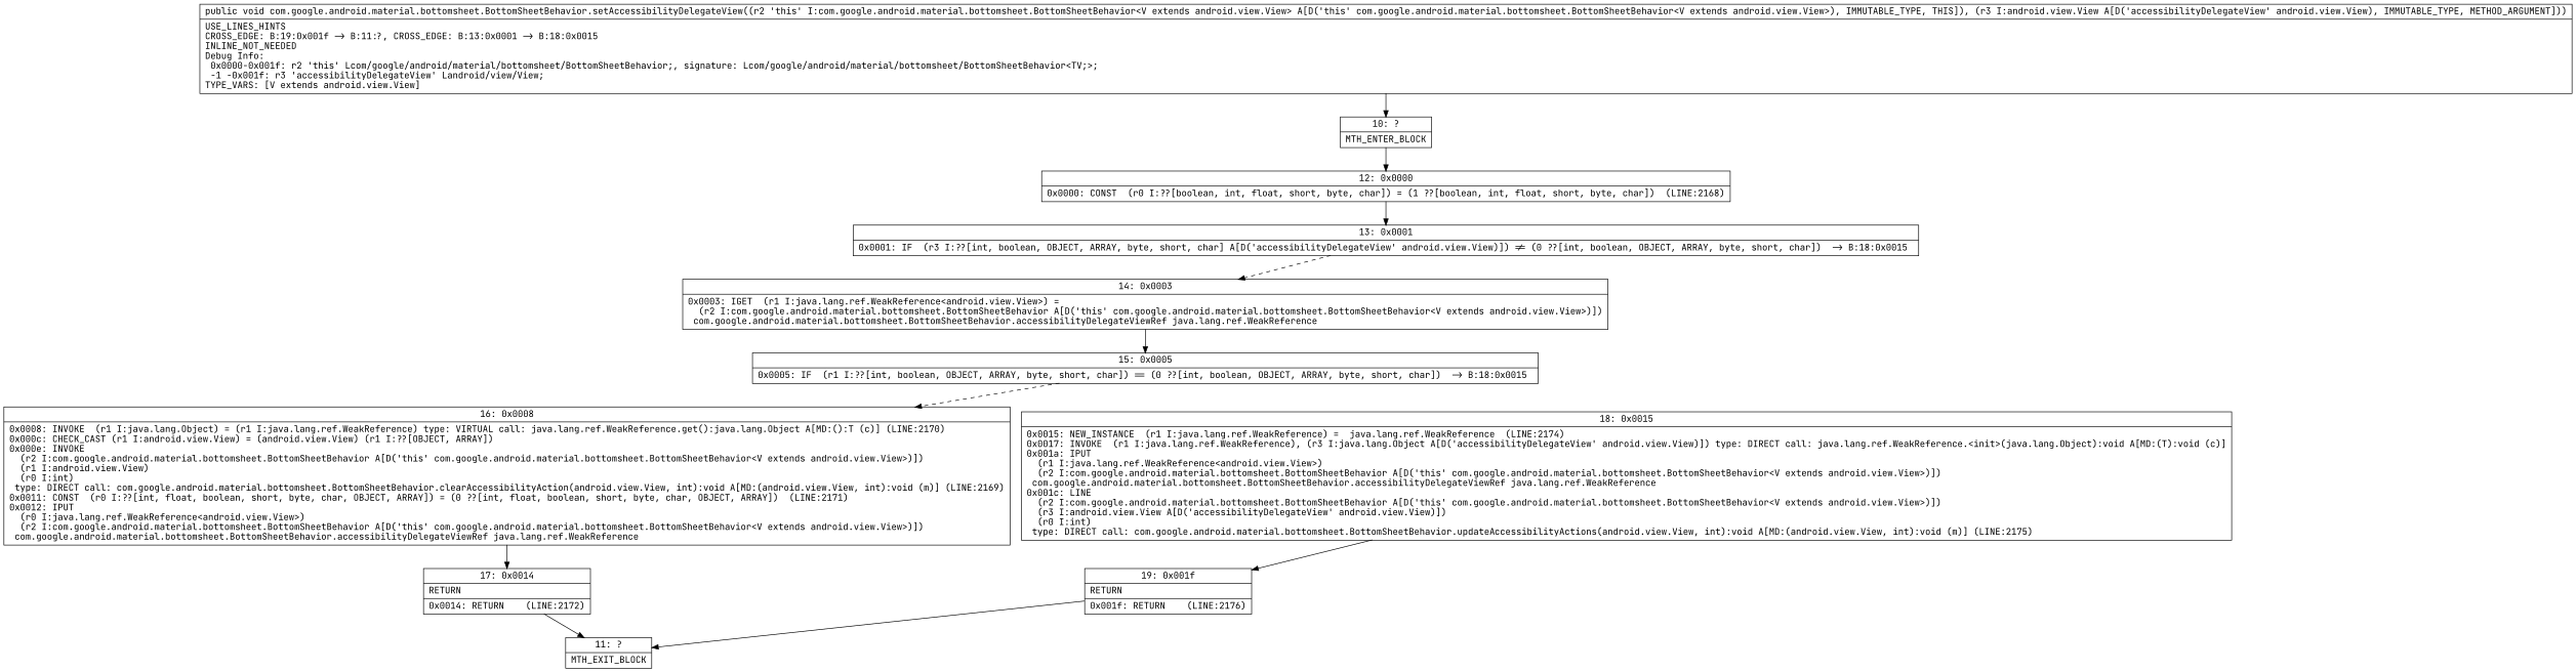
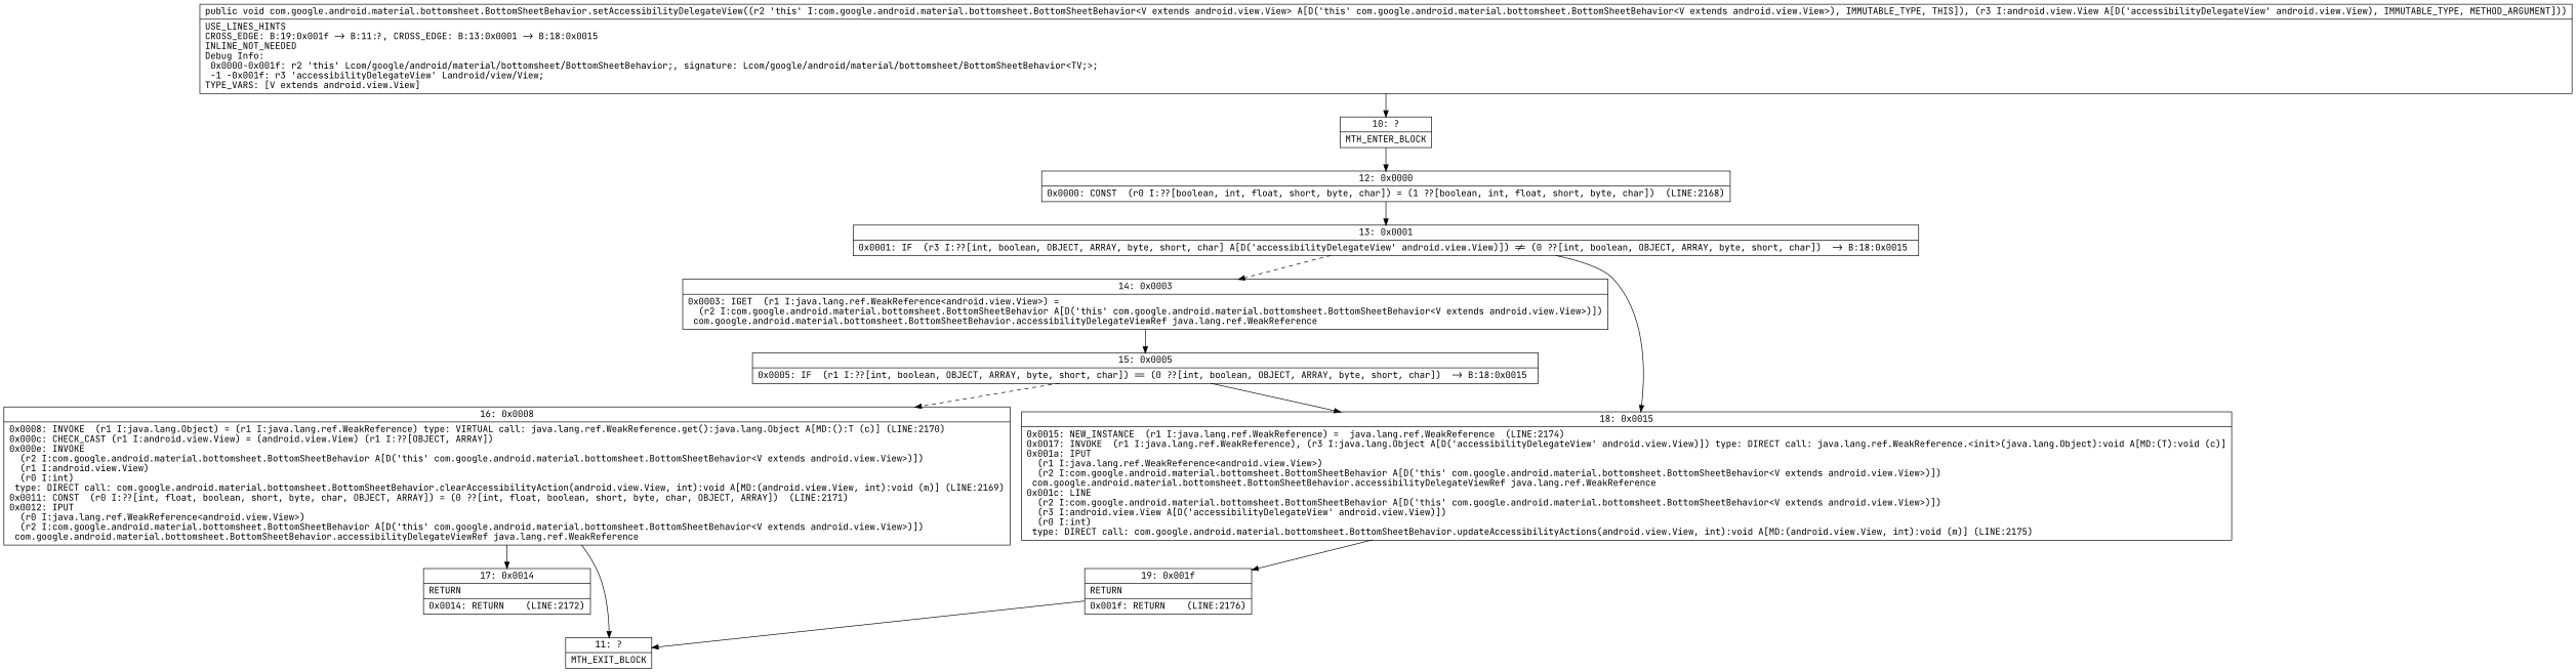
  digraph {
    fontname="JetBrains Mono"
    node [fontname="JetBrains Mono" shape=record]
    edge [fontname="JetBrains Mono"]
    n1 [label="{10\:\ ?|MTH_ENTER_BLOCK\l}"]
    n2 [label="{12\:\ 0x0000|0x0000: CONST  (r0 I:??[boolean, int, float, short, byte, char]) = (1 ??[boolean, int, float, short, byte, char])  (LINE:2168)\l}"]
    n3 [label="{13\:\ 0x0001|0x0001: IF  (r3 I:??[int, boolean, OBJECT, ARRAY, byte, short, char] A[D('accessibilityDelegateView' android.view.View)]) != (0 ??[int, boolean, OBJECT, ARRAY, byte, short, char])  \-\> B:18:0x0015 \l}"]
    n4 [label="{14\:\ 0x0003|0x0003: IGET  (r1 I:java.lang.ref.WeakReference\<android.view.View\>) = \l  (r2 I:com.google.android.material.bottomsheet.BottomSheetBehavior A[D('this' com.google.android.material.bottomsheet.BottomSheetBehavior\<V extends android.view.View\>)])\l com.google.android.material.bottomsheet.BottomSheetBehavior.accessibilityDelegateViewRef java.lang.ref.WeakReference \l}"]
    n5 [label="{18\:\ 0x0015|0x0015: NEW_INSTANCE  (r1 I:java.lang.ref.WeakReference) =  java.lang.ref.WeakReference  (LINE:2174)\l0x0017: INVOKE  (r1 I:java.lang.ref.WeakReference), (r3 I:java.lang.Object A[D('accessibilityDelegateView' android.view.View)]) type: DIRECT call: java.lang.ref.WeakReference.\<init\>(java.lang.Object):void A[MD:(T):void (c)]\l0x001a: IPUT  \l  (r1 I:java.lang.ref.WeakReference\<android.view.View\>)\l  (r2 I:com.google.android.material.bottomsheet.BottomSheetBehavior A[D('this' com.google.android.material.bottomsheet.BottomSheetBehavior\<V extends android.view.View\>)])\l com.google.android.material.bottomsheet.BottomSheetBehavior.accessibilityDelegateViewRef java.lang.ref.WeakReference \l0x001c: LINE  \l  (r2 I:com.google.android.material.bottomsheet.BottomSheetBehavior A[D('this' com.google.android.material.bottomsheet.BottomSheetBehavior\<V extends android.view.View\>)])\l  (r3 I:android.view.View A[D('accessibilityDelegateView' android.view.View)])\l  (r0 I:int)\l type: DIRECT call: com.google.android.material.bottomsheet.BottomSheetBehavior.updateAccessibilityActions(android.view.View, int):void A[MD:(android.view.View, int):void (m)] (LINE:2175)\l}"]
    n6 [label="{15\:\ 0x0005|0x0005: IF  (r1 I:??[int, boolean, OBJECT, ARRAY, byte, short, char]) == (0 ??[int, boolean, OBJECT, ARRAY, byte, short, char])  \-\> B:18:0x0015 \l}"]
    n7 [label="{19\:\ 0x001f|RETURN\l|0x001f: RETURN    (LINE:2176)\l}"]
    n8 [label="{16\:\ 0x0008|0x0008: INVOKE  (r1 I:java.lang.Object) = (r1 I:java.lang.ref.WeakReference) type: VIRTUAL call: java.lang.ref.WeakReference.get():java.lang.Object A[MD:():T (c)] (LINE:2170)\l0x000c: CHECK_CAST (r1 I:android.view.View) = (android.view.View) (r1 I:??[OBJECT, ARRAY]) \l0x000e: INVOKE  \l  (r2 I:com.google.android.material.bottomsheet.BottomSheetBehavior A[D('this' com.google.android.material.bottomsheet.BottomSheetBehavior\<V extends android.view.View\>)])\l  (r1 I:android.view.View)\l  (r0 I:int)\l type: DIRECT call: com.google.android.material.bottomsheet.BottomSheetBehavior.clearAccessibilityAction(android.view.View, int):void A[MD:(android.view.View, int):void (m)] (LINE:2169)\l0x0011: CONST  (r0 I:??[int, float, boolean, short, byte, char, OBJECT, ARRAY]) = (0 ??[int, float, boolean, short, byte, char, OBJECT, ARRAY])  (LINE:2171)\l0x0012: IPUT  \l  (r0 I:java.lang.ref.WeakReference\<android.view.View\>)\l  (r2 I:com.google.android.material.bottomsheet.BottomSheetBehavior A[D('this' com.google.android.material.bottomsheet.BottomSheetBehavior\<V extends android.view.View\>)])\l com.google.android.material.bottomsheet.BottomSheetBehavior.accessibilityDelegateViewRef java.lang.ref.WeakReference \l}"]
    n9 [label="{17\:\ 0x0014|RETURN\l|0x0014: RETURN    (LINE:2172)\l}"]
    n10 [label="{11\:\ ?|MTH_EXIT_BLOCK\l}"]
    n11 [label="{public void com.google.android.material.bottomsheet.BottomSheetBehavior.setAccessibilityDelegateView((r2 'this' I:com.google.android.material.bottomsheet.BottomSheetBehavior\<V extends android.view.View\> A[D('this' com.google.android.material.bottomsheet.BottomSheetBehavior\<V extends android.view.View\>), IMMUTABLE_TYPE, THIS]), (r3 I:android.view.View A[D('accessibilityDelegateView' android.view.View), IMMUTABLE_TYPE, METHOD_ARGUMENT]))  | USE_LINES_HINTS\lCROSS_EDGE: B:19:0x001f \-\> B:11:?, CROSS_EDGE: B:13:0x0001 \-\> B:18:0x0015\lINLINE_NOT_NEEDED\lDebug Info:\l  0x0000\-0x001f: r2 'this' Lcom\/google\/android\/material\/bottomsheet\/BottomSheetBehavior;, signature: Lcom\/google\/android\/material\/bottomsheet\/BottomSheetBehavior\<TV;\>;\l  \-1 \-0x001f: r3 'accessibilityDelegateView' Landroid\/view\/View;\lTYPE_VARS: [V extends android.view.View]\l}"]
    n1 -> n2
    n2 -> n3
    n3 -> n4 [style=dashed]
+   n3 -> n5
    n4 -> n6
    n5 -> n7
+   n6 -> n5
    n6 -> n8 [style=dashed]
    n7 -> n10
    n8 -> n9
-   n9 -> n10
+   n8 -> n10
    n11 -> n1
  }
